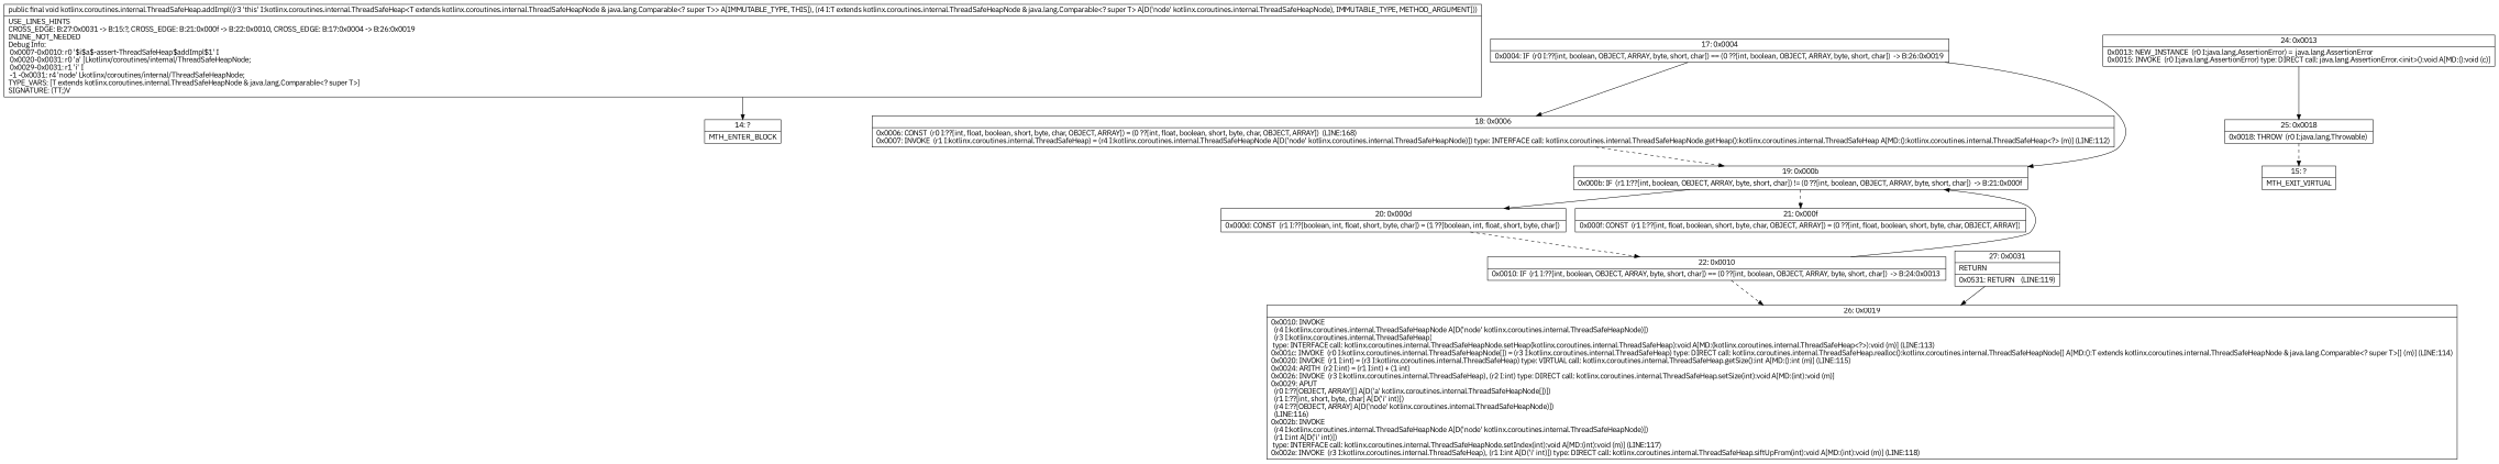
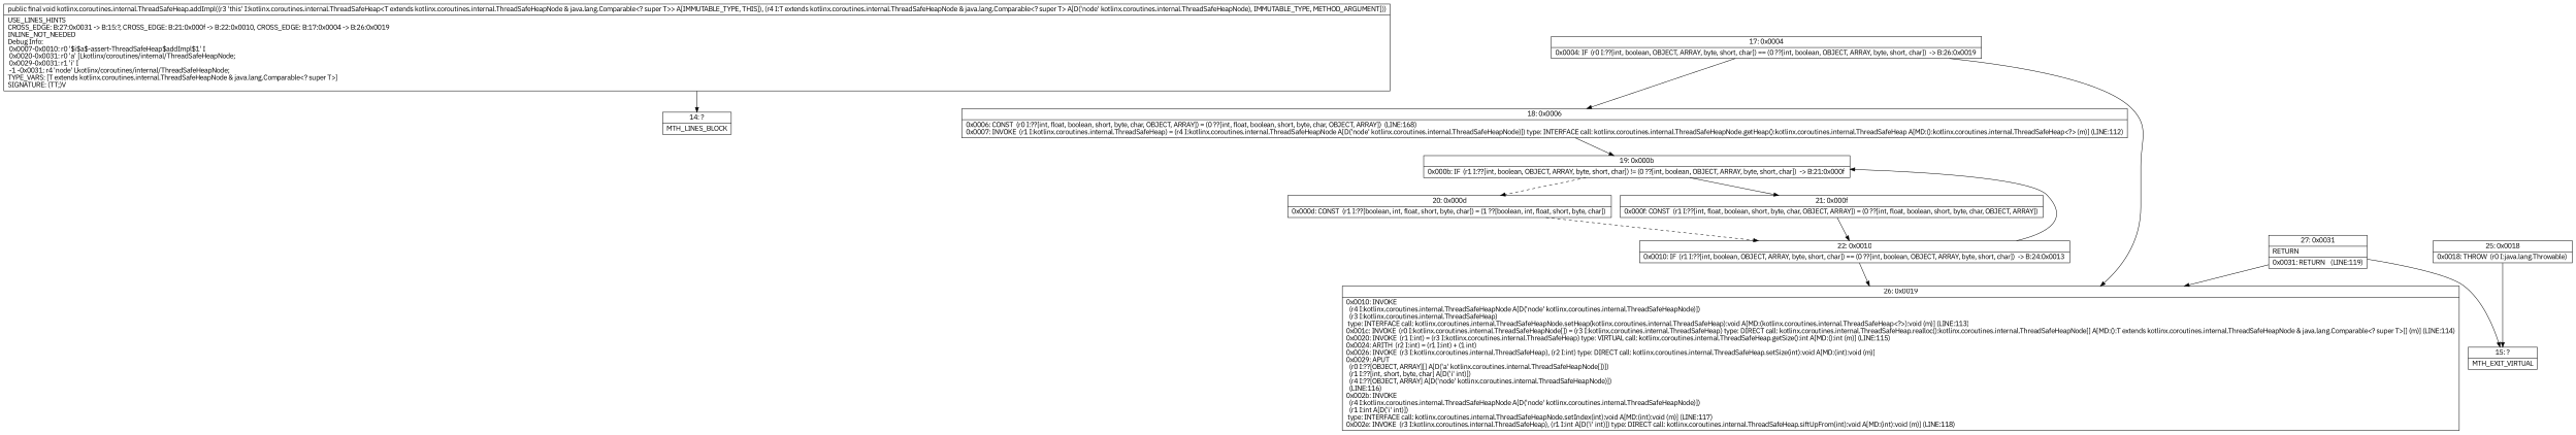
  digraph {
    fontname="IBM Plex Sans"
    node [fontname="IBM Plex Sans" shape=record]
    edge [fontname="IBM Plex Sans"]
-   n1 [label="{14\:\ ?|MTH_ENTER_BLOCK\l}"]
+   n1 [label="{14\:\ ?|MTH_LINES_BLOCK\l}"]
    n2 [label="{17\:\ 0x0004|0x0004: IF  (r0 I:??[int, boolean, OBJECT, ARRAY, byte, short, char]) == (0 ??[int, boolean, OBJECT, ARRAY, byte, short, char])  \-\> B:26:0x0019 \l}"]
    n3 [label="{18\:\ 0x0006|0x0006: CONST  (r0 I:??[int, float, boolean, short, byte, char, OBJECT, ARRAY]) = (0 ??[int, float, boolean, short, byte, char, OBJECT, ARRAY])  (LINE:168)\l0x0007: INVOKE  (r1 I:kotlinx.coroutines.internal.ThreadSafeHeap) = (r4 I:kotlinx.coroutines.internal.ThreadSafeHeapNode A[D('node' kotlinx.coroutines.internal.ThreadSafeHeapNode)]) type: INTERFACE call: kotlinx.coroutines.internal.ThreadSafeHeapNode.getHeap():kotlinx.coroutines.internal.ThreadSafeHeap A[MD:():kotlinx.coroutines.internal.ThreadSafeHeap\<?\> (m)] (LINE:112)\l}"]
    n4 [label="{26\:\ 0x0019|0x0010: INVOKE  \l  (r4 I:kotlinx.coroutines.internal.ThreadSafeHeapNode A[D('node' kotlinx.coroutines.internal.ThreadSafeHeapNode)])\l  (r3 I:kotlinx.coroutines.internal.ThreadSafeHeap)\l type: INTERFACE call: kotlinx.coroutines.internal.ThreadSafeHeapNode.setHeap(kotlinx.coroutines.internal.ThreadSafeHeap):void A[MD:(kotlinx.coroutines.internal.ThreadSafeHeap\<?\>):void (m)] (LINE:113)\l0x001c: INVOKE  (r0 I:kotlinx.coroutines.internal.ThreadSafeHeapNode[]) = (r3 I:kotlinx.coroutines.internal.ThreadSafeHeap) type: DIRECT call: kotlinx.coroutines.internal.ThreadSafeHeap.realloc():kotlinx.coroutines.internal.ThreadSafeHeapNode[] A[MD:():T extends kotlinx.coroutines.internal.ThreadSafeHeapNode & java.lang.Comparable\<? super T\>[] (m)] (LINE:114)\l0x0020: INVOKE  (r1 I:int) = (r3 I:kotlinx.coroutines.internal.ThreadSafeHeap) type: VIRTUAL call: kotlinx.coroutines.internal.ThreadSafeHeap.getSize():int A[MD:():int (m)] (LINE:115)\l0x0024: ARITH  (r2 I:int) = (r1 I:int) + (1 int) \l0x0026: INVOKE  (r3 I:kotlinx.coroutines.internal.ThreadSafeHeap), (r2 I:int) type: DIRECT call: kotlinx.coroutines.internal.ThreadSafeHeap.setSize(int):void A[MD:(int):void (m)]\l0x0029: APUT  \l  (r0 I:??[OBJECT, ARRAY][] A[D('a' kotlinx.coroutines.internal.ThreadSafeHeapNode[])])\l  (r1 I:??[int, short, byte, char] A[D('i' int)])\l  (r4 I:??[OBJECT, ARRAY] A[D('node' kotlinx.coroutines.internal.ThreadSafeHeapNode)])\l  (LINE:116)\l0x002b: INVOKE  \l  (r4 I:kotlinx.coroutines.internal.ThreadSafeHeapNode A[D('node' kotlinx.coroutines.internal.ThreadSafeHeapNode)])\l  (r1 I:int A[D('i' int)])\l type: INTERFACE call: kotlinx.coroutines.internal.ThreadSafeHeapNode.setIndex(int):void A[MD:(int):void (m)] (LINE:117)\l0x002e: INVOKE  (r3 I:kotlinx.coroutines.internal.ThreadSafeHeap), (r1 I:int A[D('i' int)]) type: DIRECT call: kotlinx.coroutines.internal.ThreadSafeHeap.siftUpFrom(int):void A[MD:(int):void (m)] (LINE:118)\l}"]
    n5 [label="{19\:\ 0x000b|0x000b: IF  (r1 I:??[int, boolean, OBJECT, ARRAY, byte, short, char]) != (0 ??[int, boolean, OBJECT, ARRAY, byte, short, char])  \-\> B:21:0x000f \l}"]
    n6 [label="{20\:\ 0x000d|0x000d: CONST  (r1 I:??[boolean, int, float, short, byte, char]) = (1 ??[boolean, int, float, short, byte, char]) \l}"]
    n7 [label="{21\:\ 0x000f|0x000f: CONST  (r1 I:??[int, float, boolean, short, byte, char, OBJECT, ARRAY]) = (0 ??[int, float, boolean, short, byte, char, OBJECT, ARRAY]) \l}"]
    n8 [label="{22\:\ 0x0010|0x0010: IF  (r1 I:??[int, boolean, OBJECT, ARRAY, byte, short, char]) == (0 ??[int, boolean, OBJECT, ARRAY, byte, short, char])  \-\> B:24:0x0013 \l}"]
-   n9 [label="{24\:\ 0x0013|0x0013: NEW_INSTANCE  (r0 I:java.lang.AssertionError) =  java.lang.AssertionError \l0x0015: INVOKE  (r0 I:java.lang.AssertionError) type: DIRECT call: java.lang.AssertionError.\<init\>():void A[MD:():void (c)]\l}"]
    n10 [label="{25\:\ 0x0018|0x0018: THROW  (r0 I:java.lang.Throwable) \l}"]
    n11 [label="{15\:\ ?|MTH_EXIT_VIRTUAL\l}"]
-   n12 [label="{27\:\ 0x0031|RETURN\l|0x0531: RETURN    (LINE:119)\l}"]
+   n12 [label="{27\:\ 0x0031|RETURN\l|0x0031: RETURN    (LINE:119)\l}"]
    n13 [label="{public final void kotlinx.coroutines.internal.ThreadSafeHeap.addImpl((r3 'this' I:kotlinx.coroutines.internal.ThreadSafeHeap\<T extends kotlinx.coroutines.internal.ThreadSafeHeapNode & java.lang.Comparable\<? super T\>\> A[IMMUTABLE_TYPE, THIS]), (r4 I:T extends kotlinx.coroutines.internal.ThreadSafeHeapNode & java.lang.Comparable\<? super T\> A[D('node' kotlinx.coroutines.internal.ThreadSafeHeapNode), IMMUTABLE_TYPE, METHOD_ARGUMENT]))  | USE_LINES_HINTS\lCROSS_EDGE: B:27:0x0031 \-\> B:15:?, CROSS_EDGE: B:21:0x000f \-\> B:22:0x0010, CROSS_EDGE: B:17:0x0004 \-\> B:26:0x0019\lINLINE_NOT_NEEDED\lDebug Info:\l  0x0007\-0x0010: r0 '$i$a$\-assert\-ThreadSafeHeap$addImpl$1' I\l  0x0020\-0x0031: r0 'a' [Lkotlinx\/coroutines\/internal\/ThreadSafeHeapNode;\l  0x0029\-0x0031: r1 'i' I\l  \-1 \-0x0031: r4 'node' Lkotlinx\/coroutines\/internal\/ThreadSafeHeapNode;\lTYPE_VARS: [T extends kotlinx.coroutines.internal.ThreadSafeHeapNode & java.lang.Comparable\<? super T\>]\lSIGNATURE: (TT;)V\l}"]
    n2 -> n3 [style=solid]
-   n2 -> n5
-   n3 -> n5 [style=dashed]
-   n5 -> n6 [style=solid]
-   n5 -> n7 [style=dashed]
+   n2 -> n4
+   n3 -> n5
+   n5 -> n6 [style=dashed]
+   n5 -> n7
    n6 -> n8 [style=dashed]
-   n8 -> n4 [style=dashed]
+   n7 -> n8
+   n8 -> n4 [style=solid]
    n8 -> n5
-   n9 -> n10
-   n10 -> n11 [style=dashed]
+   n10 -> n11
    n12 -> n4
+   n12 -> n11
    n13 -> n1
  }
